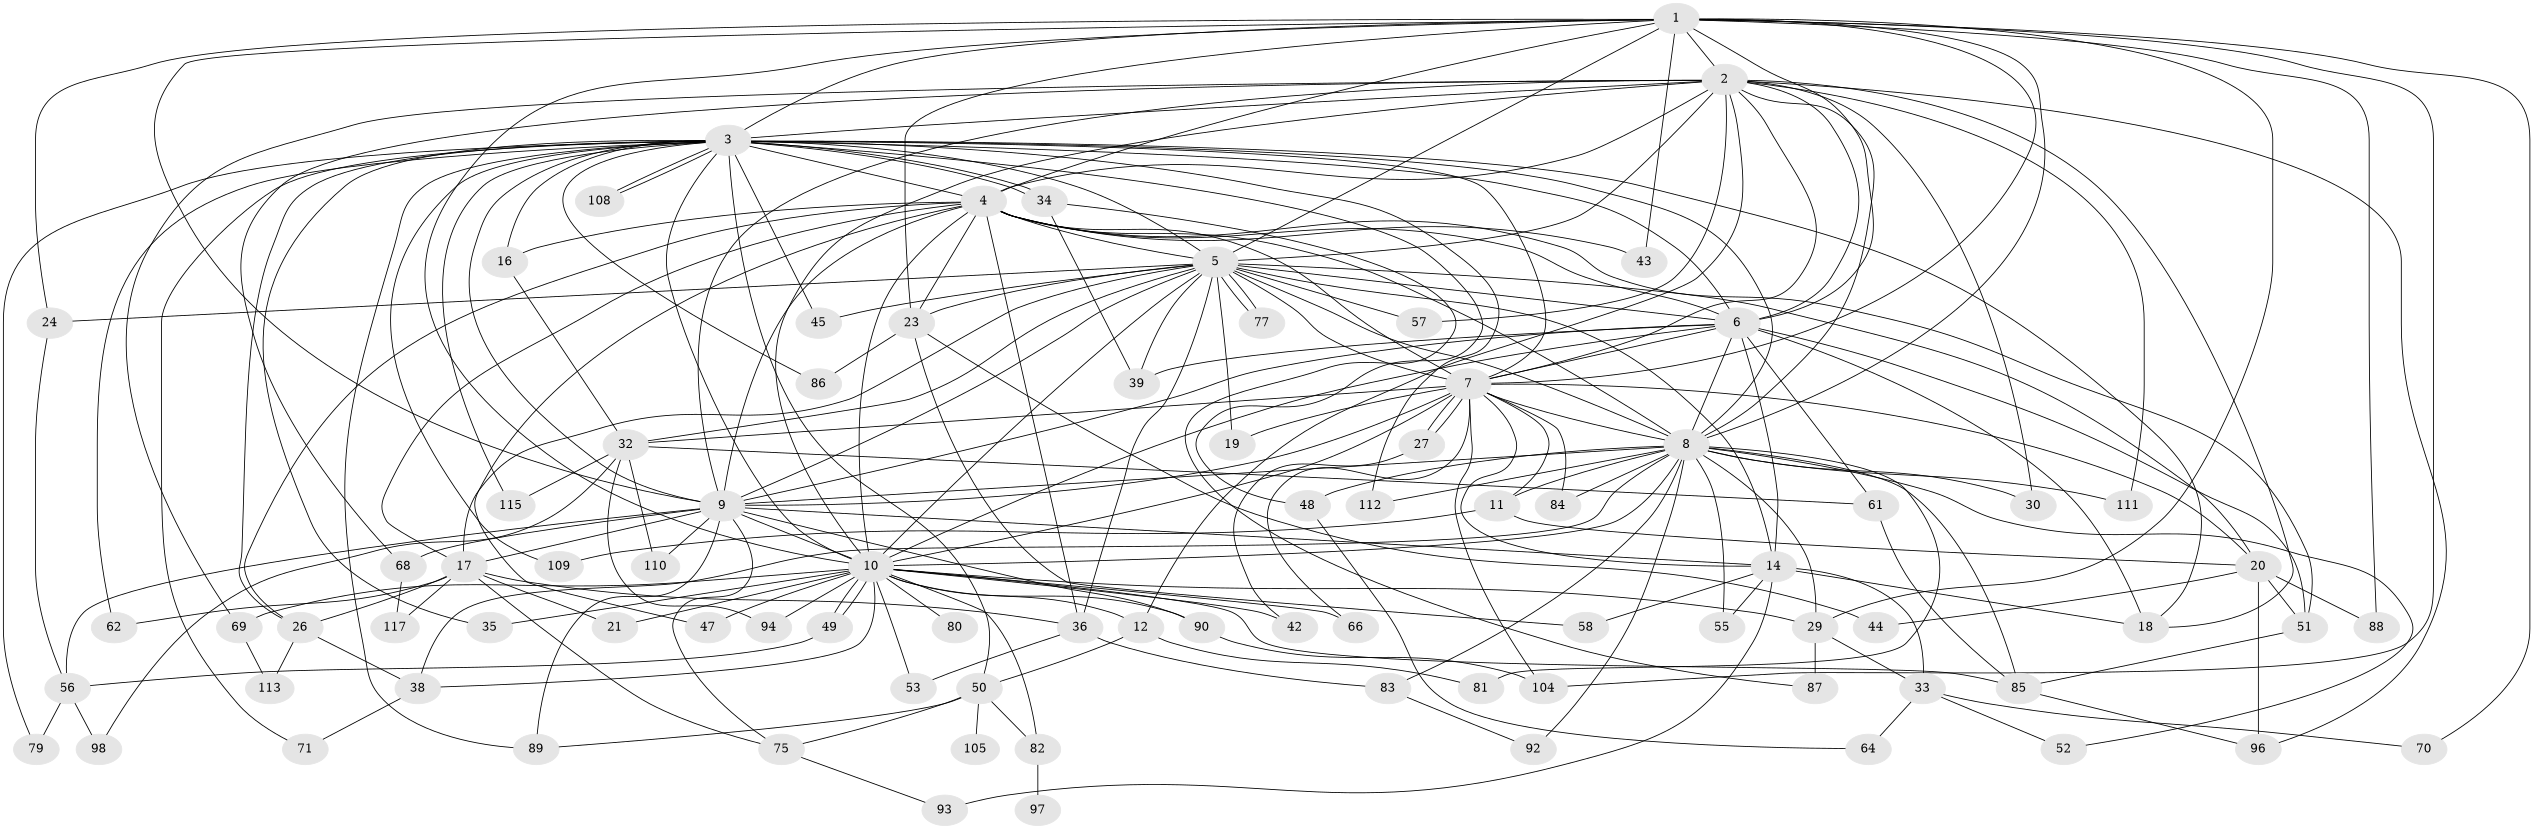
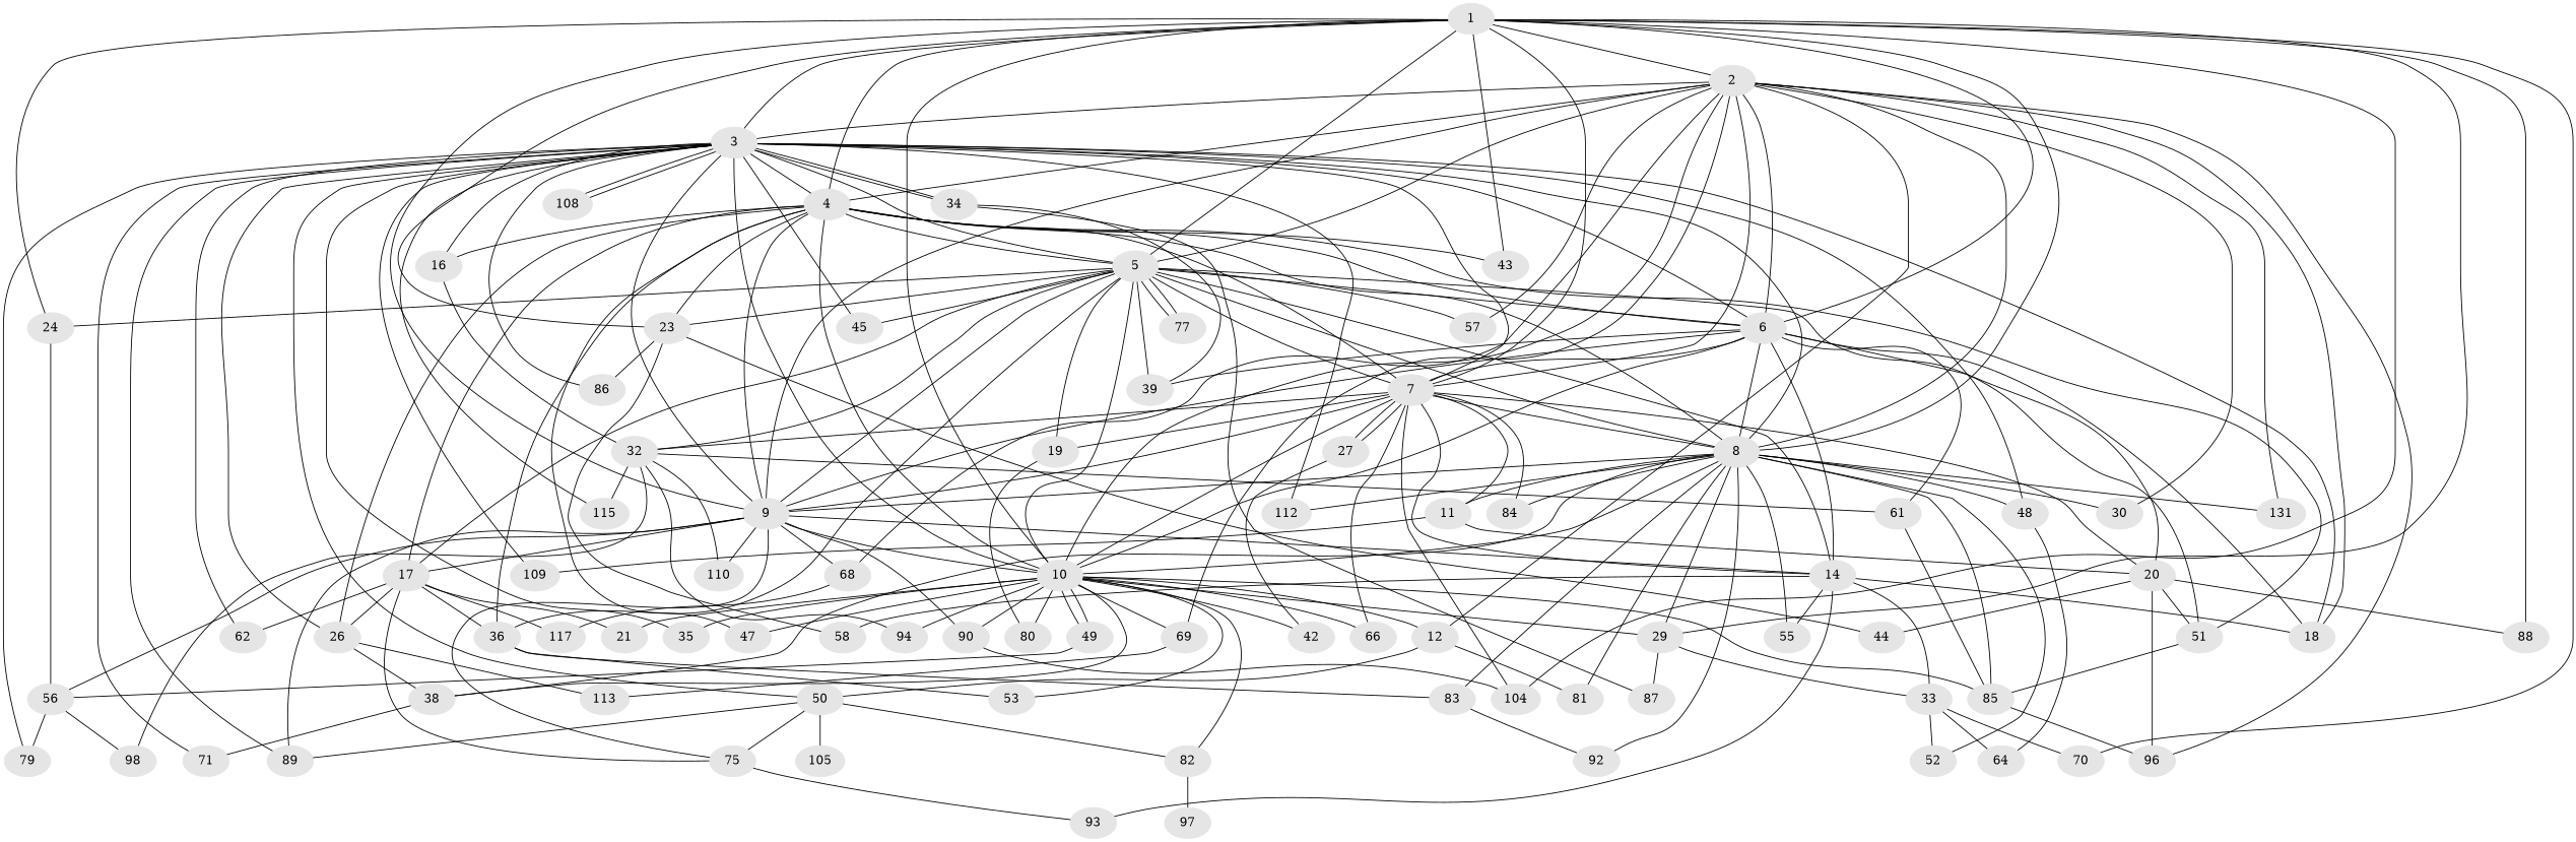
  graph {
    fontname="DejaVu Serif"
    node [color=gray90 fontname="DejaVu Serif" style=filled]
    edge [fontname="DejaVu Serif"]
    1 [super="+107"]
    2 [super="+59"]
    3 [super="+37"]
    4 [super="+13"]
    5 [super="+99"]
    6 [super="+65"]
    7 [super="+15"]
    8 [super="+22"]
    9 [super="+28"]
    10 [super="+63"]
    23 [super="+76"]
    24
    29
    43
    70
    88
    104
    12
    18
    30
    57
    68
    69
    96 [super="+101"]
-   111
+   111 [label=131]
    16
    26 [super="+67"]
    34 [super="+102"]
    35
    45
    48
    50 [super="+73"]
    62
    71
    79
    86
    89 [super="+114"]
    108
    109
    112
    115
    17 [super="+74"]
    36 [super="+78"]
    47
    51 [super="+95"]
    14 [super="+25"]
    19
    20 [super="+40"]
    32 [super="+91"]
    39 [super="+41"]
    77
    61
    11 [super="+60"]
    27
    66
    84
    38 [super="+54"]
    52
    55
    81
    83
    85 [super="+106"]
    92
    56 [super="+72"]
    75 [super="+116"]
    90
    110
    21
    42
    49
    53
    80
    82
    94
    58
    44
    33
    87
    117
    113
    64
    105
    93
    98
    97
    1 -- 2
    1 -- 3
    1 -- 4
    1 -- 5
    1 -- 6
    1 -- 7
    1 -- 8
    1 -- 9
    1 -- 10
    1 -- 23
    1 -- 24
    1 -- 29
    1 -- 43
    1 -- 70
    1 -- 88
    1 -- 104
    2 -- 3
    2 -- 4
    2 -- 5
    2 -- 6
    2 -- 7 [weight=2]
    2 -- 8
    2 -- 9
    2 -- 10
    2 -- 12
    2 -- 18
    2 -- 30
    2 -- 57
    2 -- 68
    2 -- 69
    2 -- 96
    2 -- 111
    3 -- 4 [weight=2]
    3 -- 5
    3 -- 6
    3 -- 7
    3 -- 8
    3 -- 9
    3 -- 10
    3 -- 18
    3 -- 16
    3 -- 26
    3 -- 34 [weight=2]
    3 -- 34
    3 -- 35
    3 -- 45
    3 -- 48
    3 -- 50
    3 -- 62
    3 -- 71
    3 -- 79
    3 -- 86
    3 -- 89
    3 -- 108
    3 -- 108
    3 -- 109
    3 -- 112
    3 -- 115
    4 -- 5
    4 -- 6
    4 -- 7
    4 -- 8
    4 -- 9
    4 -- 10
    4 -- 23
    4 -- 43
    4 -- 16
    4 -- 26
    4 -- 17
    4 -- 36
    4 -- 47
    4 -- 51
    5 -- 6
    5 -- 7
    5 -- 8
    5 -- 9
    5 -- 10
    5 -- 23
    5 -- 24
    5 -- 57
    5 -- 45
    5 -- 17
    5 -- 36
    5 -- 14
    5 -- 19
    5 -- 20 [weight=2]
    5 -- 32
    5 -- 39
    5 -- 77
    5 -- 77
    6 -- 7
    6 -- 8 [weight=2]
    6 -- 9
    6 -- 10
    6 -- 18
    6 -- 51
    6 -- 14
    6 -- 39
    6 -- 61
    7 -- 8
    7 -- 9
    7 -- 10
    7 -- 104
    7 -- 14
    7 -- 19
    7 -- 20
    7 -- 32
    7 -- 11
    7 -- 27
    7 -- 27
    7 -- 66
    7 -- 84
    8 -- 9
    8 -- 10
    8 -- 29
    8 -- 30
    8 -- 111
    8 -- 48
    8 -- 112
    8 -- 11
    8 -- 84
    8 -- 38
    8 -- 52
    8 -- 55
    8 -- 81
    8 -- 83
    8 -- 85
    8 -- 92
    9 -- 10
    9 -- 68
    9 -- 89
    9 -- 17
    9 -- 14
    9 -- 56
    9 -- 75
    9 -- 90
    9 -- 110
    10 -- 29
    10 -- 12
    10 -- 69
    10 -- 35
    10 -- 47
    10 -- 66
    10 -- 38
    10 -- 85
    10 -- 90
    10 -- 21
    10 -- 42
    10 -- 49
    10 -- 49
    10 -- 53
    10 -- 80
    10 -- 82
    10 -- 94
    23 -- 86
    23 -- 58
    23 -- 44
    24 -- 56
    29 -- 33
    29 -- 87
    12 -- 50 [weight=2]
    12 -- 81
    68 -- 117
    69 -- 113
    16 -- 32
    26 -- 38
    26 -- 113
    34 -- 39
    34 -- 87
    48 -- 64
    50 -- 89
    50 -- 75
    50 -- 82
    50 -- 105 [weight=2]
    17 -- 26
    17 -- 62
    17 -- 36
    17 -- 75
    17 -- 21
    17 -- 117
    36 -- 83
    36 -- 53
    51 -- 85
    14 -- 18
    14 -- 55
    14 -- 58
    14 -- 33
    14 -- 93
+   19 -- 80
    20 -- 88
    20 -- 96
    20 -- 51
    20 -- 44
    32 -- 115
    32 -- 61
    32 -- 110
    32 -- 94
    32 -- 98
    61 -- 85
    11 -- 109
    11 -- 20
    27 -- 42
    38 -- 71
    83 -- 92
    85 -- 96
    56 -- 79
    56 -- 98
    75 -- 93
    90 -- 104
    49 -- 56
    82 -- 97
    33 -- 70
    33 -- 52
    33 -- 64
  }
